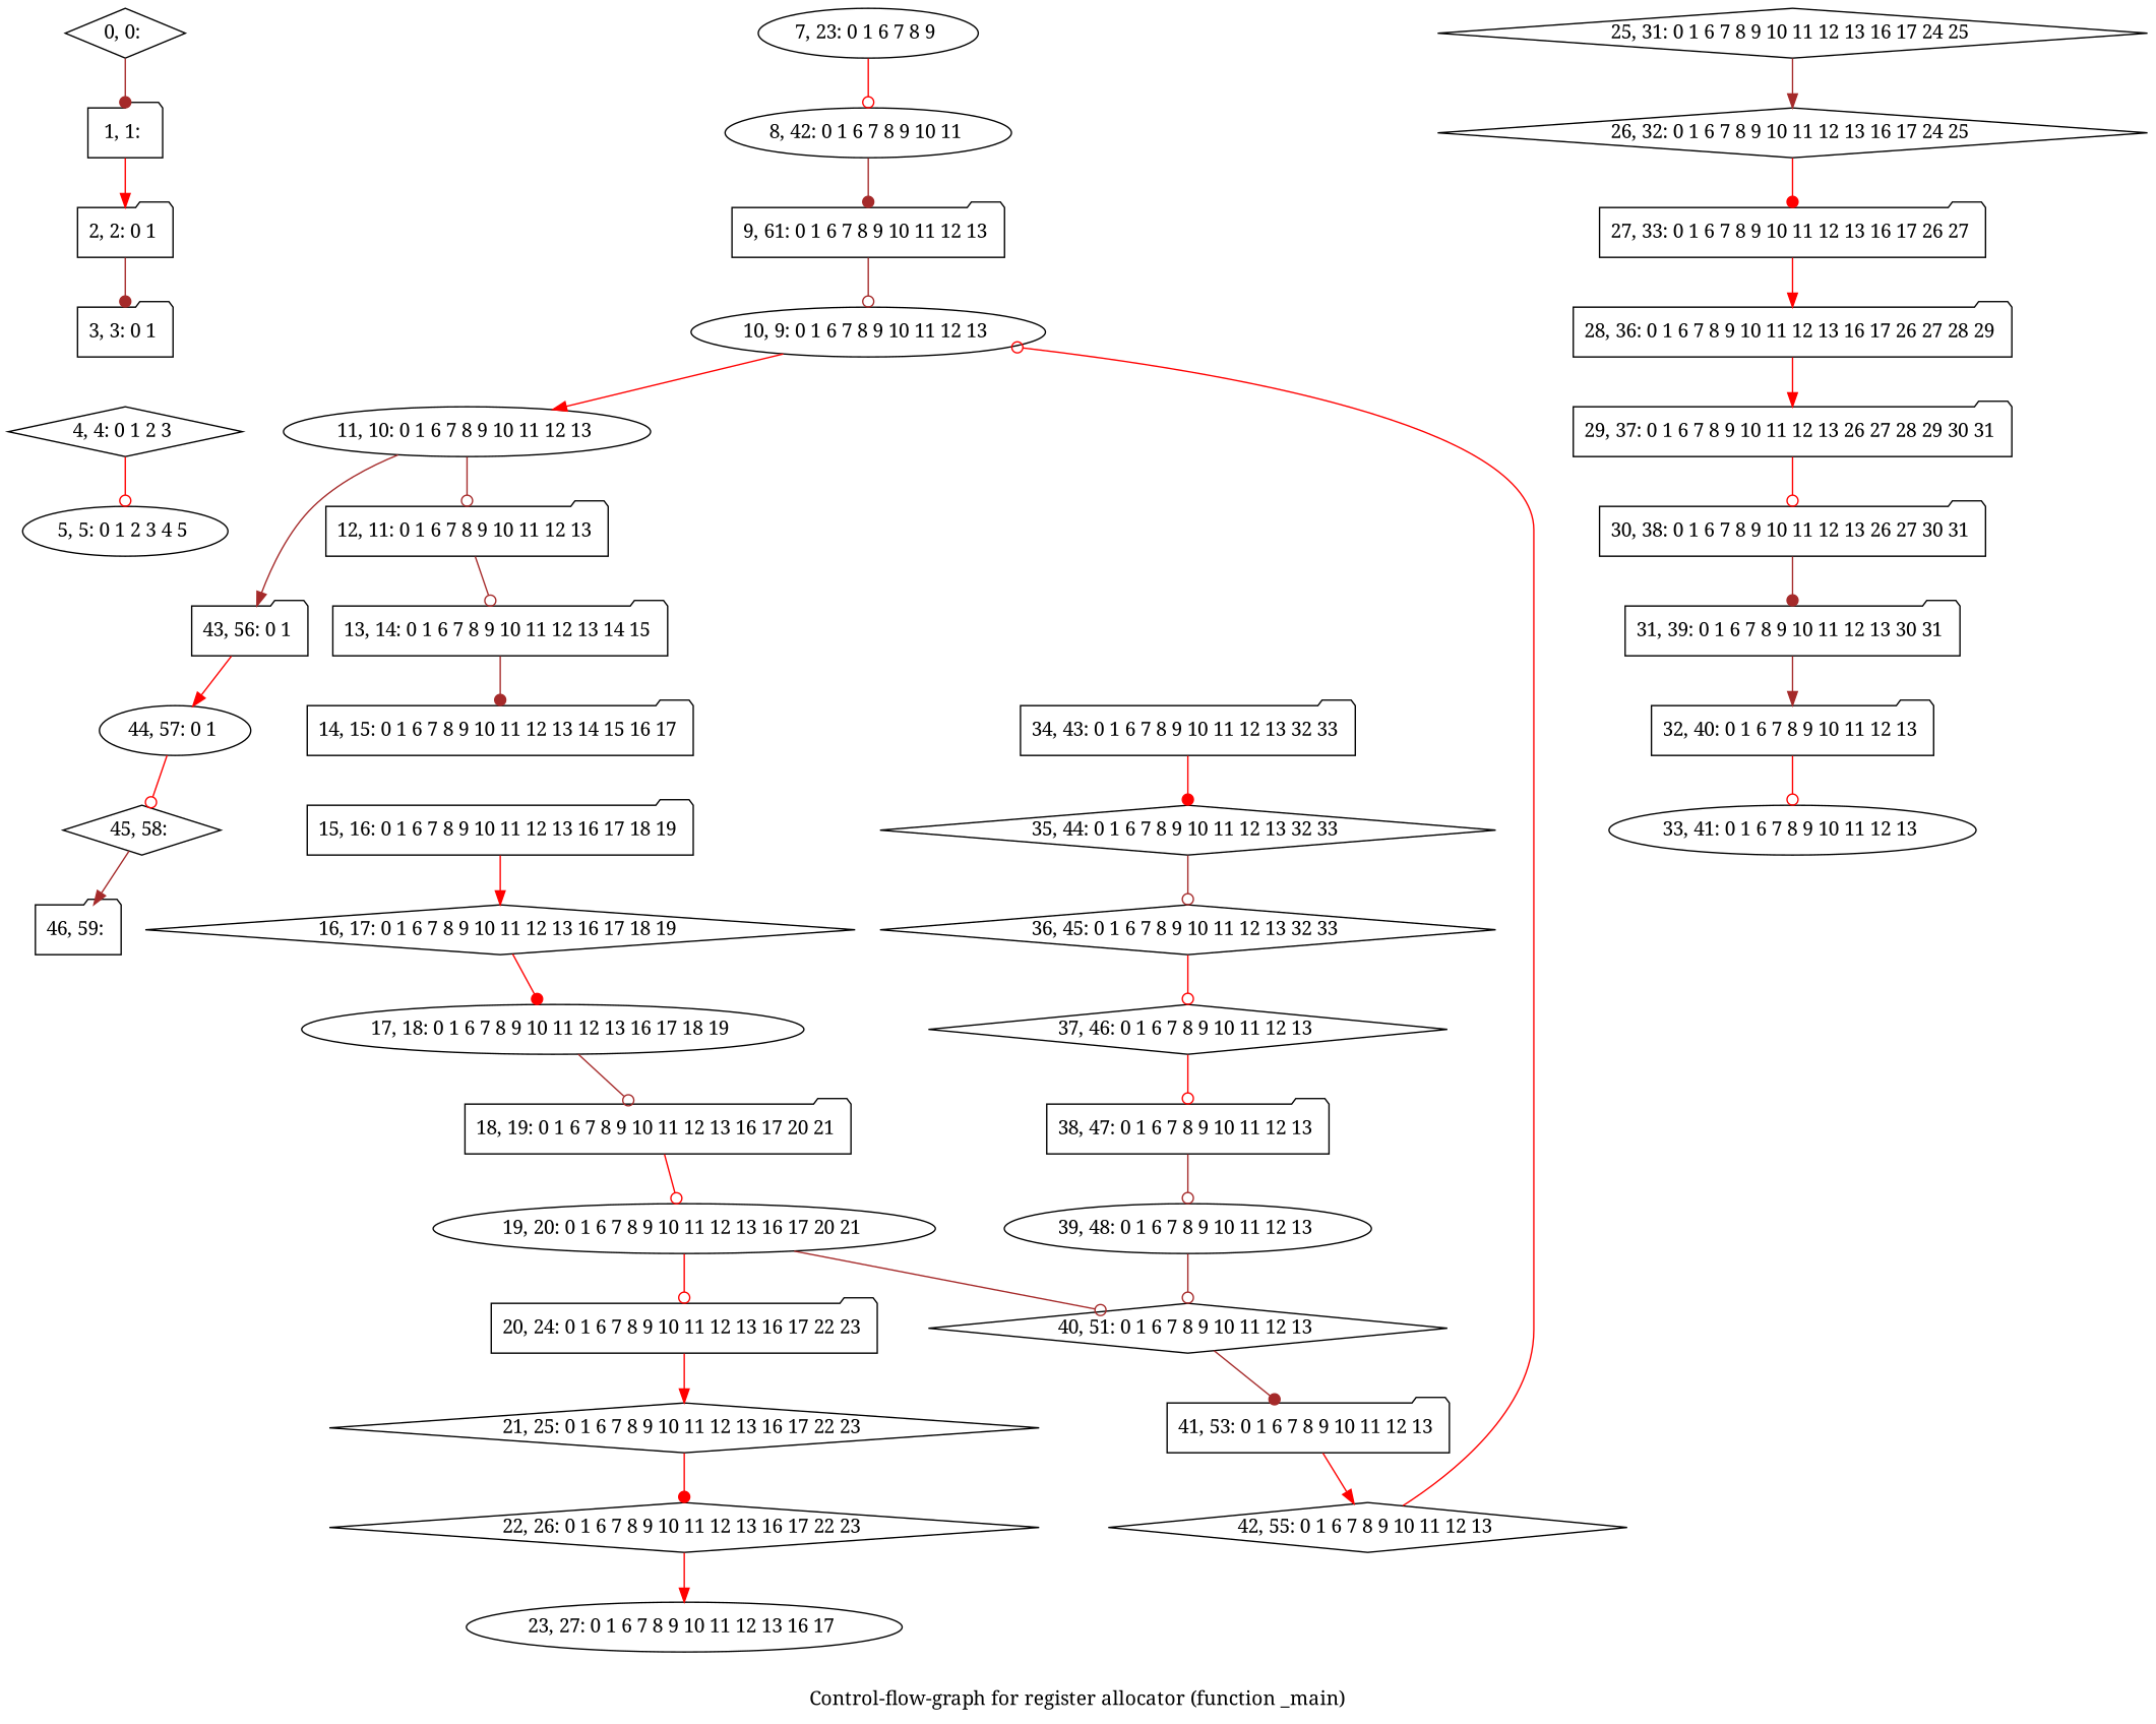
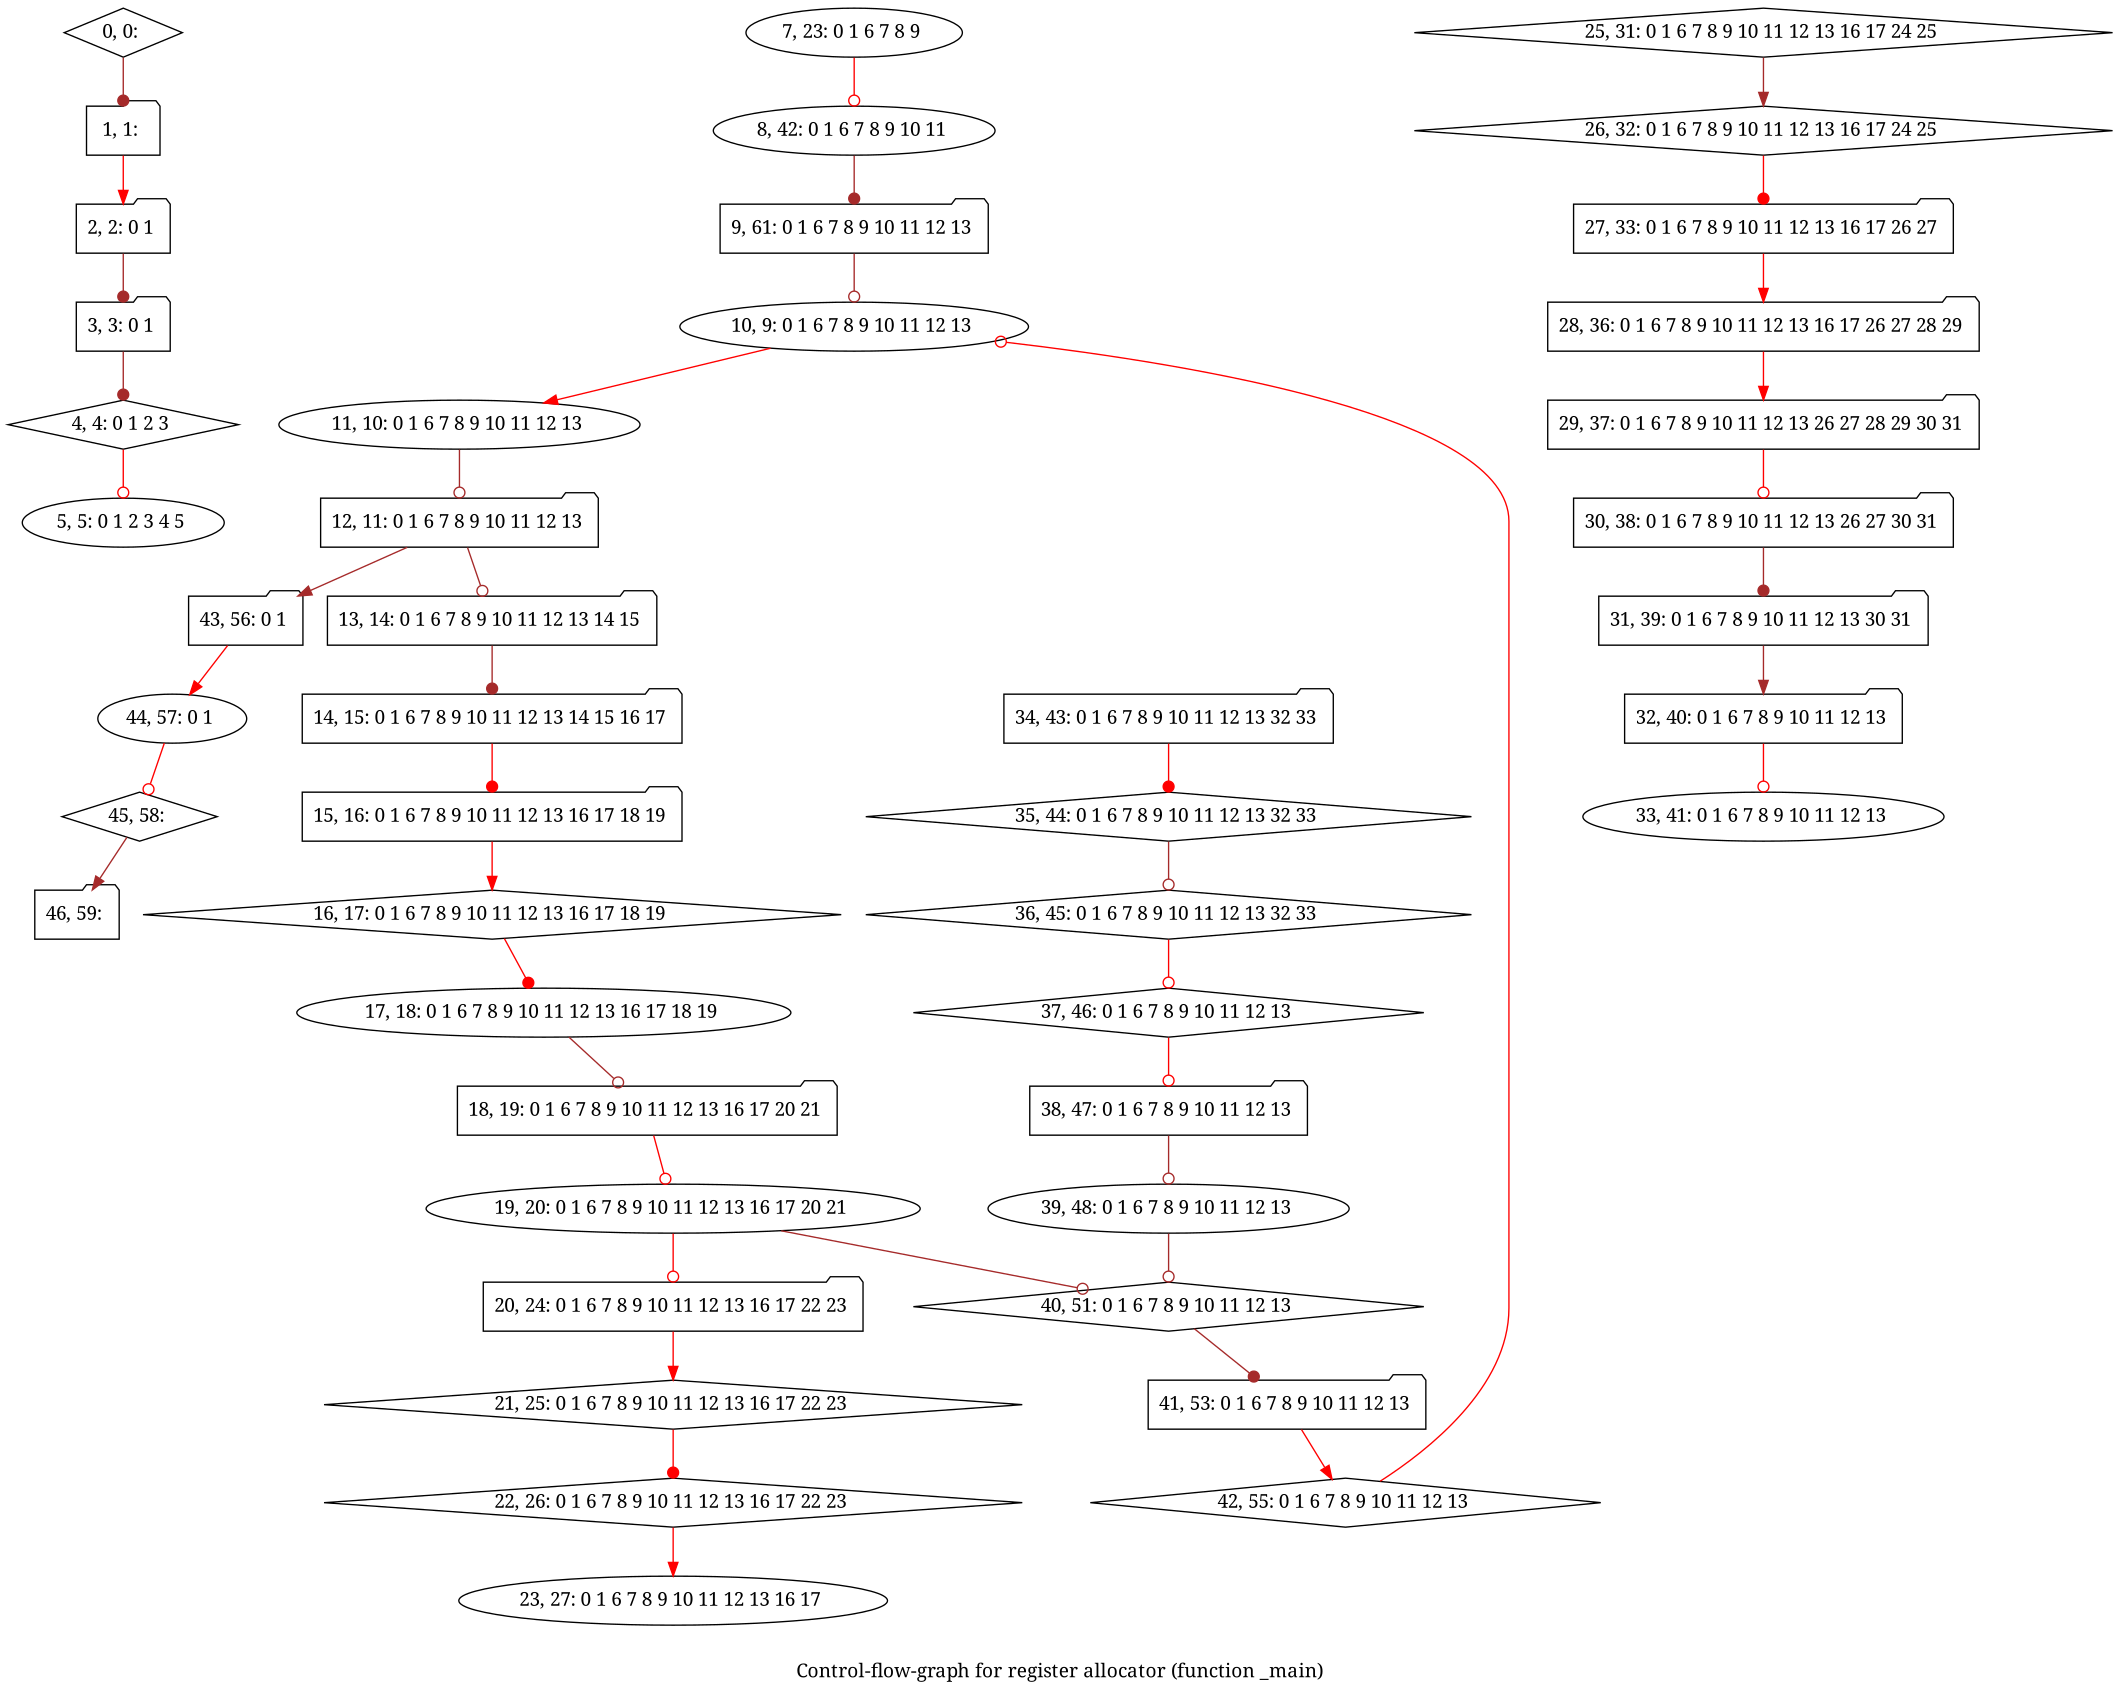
  digraph {
    fontname="Noto Serif"
    label="Control-flow-graph for register allocator (function _main)"
    node [fontname="Noto Serif" shape=folder]
    edge [arrowhead=odot color=red fontname="Noto Serif"]
    n1 [label="0, 0: " shape=diamond]
    n2 [label="1, 1: "]
    n3 [label="2, 2: 0 1 "]
    n4 [label="3, 3: 0 1 "]
    n5 [label="4, 4: 0 1 2 3 " shape=diamond]
    n6 [label="5, 5: 0 1 2 3 4 5 " shape=ellipse]
    n7 [label="7, 23: 0 1 6 7 8 9 " shape=ellipse]
    n8 [label="8, 42: 0 1 6 7 8 9 10 11 " shape=ellipse]
    n9 [label="9, 61: 0 1 6 7 8 9 10 11 12 13 "]
    n10 [label="10, 9: 0 1 6 7 8 9 10 11 12 13 " shape=ellipse]
    n11 [label="11, 10: 0 1 6 7 8 9 10 11 12 13 " shape=ellipse]
    n12 [label="12, 11: 0 1 6 7 8 9 10 11 12 13 "]
    n13 [label="13, 14: 0 1 6 7 8 9 10 11 12 13 14 15 "]
    n14 [label="43, 56: 0 1 "]
    n15 [label="14, 15: 0 1 6 7 8 9 10 11 12 13 14 15 16 17 "]
    n16 [label="44, 57: 0 1 " shape=ellipse]
    n17 [label="15, 16: 0 1 6 7 8 9 10 11 12 13 16 17 18 19 "]
    n18 [label="16, 17: 0 1 6 7 8 9 10 11 12 13 16 17 18 19 " shape=diamond]
    n19 [label="17, 18: 0 1 6 7 8 9 10 11 12 13 16 17 18 19 " shape=ellipse]
    n20 [label="18, 19: 0 1 6 7 8 9 10 11 12 13 16 17 20 21 "]
    n21 [label="19, 20: 0 1 6 7 8 9 10 11 12 13 16 17 20 21 " shape=ellipse]
    n22 [label="20, 24: 0 1 6 7 8 9 10 11 12 13 16 17 22 23 "]
    n23 [label="40, 51: 0 1 6 7 8 9 10 11 12 13 " shape=diamond]
    n24 [label="21, 25: 0 1 6 7 8 9 10 11 12 13 16 17 22 23 " shape=diamond]
    n25 [label="41, 53: 0 1 6 7 8 9 10 11 12 13 "]
    n26 [label="22, 26: 0 1 6 7 8 9 10 11 12 13 16 17 22 23 " shape=diamond]
    n27 [label="23, 27: 0 1 6 7 8 9 10 11 12 13 16 17 " shape=ellipse]
    n28 [label="25, 31: 0 1 6 7 8 9 10 11 12 13 16 17 24 25 " shape=diamond]
    n29 [label="26, 32: 0 1 6 7 8 9 10 11 12 13 16 17 24 25 " shape=diamond]
    n30 [label="27, 33: 0 1 6 7 8 9 10 11 12 13 16 17 26 27 "]
    n31 [label="28, 36: 0 1 6 7 8 9 10 11 12 13 16 17 26 27 28 29 "]
    n32 [label="29, 37: 0 1 6 7 8 9 10 11 12 13 26 27 28 29 30 31 "]
    n33 [label="30, 38: 0 1 6 7 8 9 10 11 12 13 26 27 30 31 "]
    n34 [label="31, 39: 0 1 6 7 8 9 10 11 12 13 30 31 "]
    n35 [label="32, 40: 0 1 6 7 8 9 10 11 12 13 "]
    n36 [label="33, 41: 0 1 6 7 8 9 10 11 12 13 " shape=ellipse]
    n37 [label="34, 43: 0 1 6 7 8 9 10 11 12 13 32 33 "]
    n38 [label="35, 44: 0 1 6 7 8 9 10 11 12 13 32 33 " shape=diamond]
    n39 [label="36, 45: 0 1 6 7 8 9 10 11 12 13 32 33 " shape=diamond]
    n40 [label="37, 46: 0 1 6 7 8 9 10 11 12 13 " shape=diamond]
    n41 [label="38, 47: 0 1 6 7 8 9 10 11 12 13 "]
    n42 [label="39, 48: 0 1 6 7 8 9 10 11 12 13 " shape=ellipse]
    n43 [label="42, 55: 0 1 6 7 8 9 10 11 12 13 " shape=diamond]
    n44 [label="45, 58: " shape=diamond]
    n45 [label="46, 59: "]
    n1 -> n2 [arrowhead=dot color=brown]
    n2 -> n3 [arrowhead=normal]
    n3 -> n4 [arrowhead=dot color=brown]
+   n4 -> n5 [arrowhead=dot color=brown]
    n5 -> n6
    n7 -> n8
    n8 -> n9 [arrowhead=dot color=brown]
    n9 -> n10 [color=brown]
    n10 -> n11 [arrowhead=normal]
    n11 -> n12 [color=brown]
    n12 -> n13 [color=brown]
-   n11 -> n14 [arrowhead=normal color=brown]
+   n12 -> n14 [arrowhead=normal color=brown]
    n13 -> n15 [arrowhead=dot color=brown]
    n14 -> n16 [arrowhead=normal]
+   n15 -> n17 [arrowhead=dot]
    n16 -> n44
    n17 -> n18 [arrowhead=normal]
    n18 -> n19 [arrowhead=dot]
    n19 -> n20 [color=brown]
    n20 -> n21
    n21 -> n22
    n21 -> n23 [color=brown]
    n22 -> n24 [arrowhead=normal]
    n23 -> n25 [arrowhead=dot color=brown]
    n24 -> n26 [arrowhead=dot]
    n25 -> n43 [arrowhead=normal]
    n26 -> n27 [arrowhead=normal]
    n28 -> n29 [arrowhead=normal color=brown]
    n29 -> n30 [arrowhead=dot]
    n30 -> n31 [arrowhead=normal]
    n31 -> n32 [arrowhead=normal]
    n32 -> n33
    n33 -> n34 [arrowhead=dot color=brown]
    n34 -> n35 [arrowhead=normal color=brown]
    n35 -> n36
    n37 -> n38 [arrowhead=dot]
    n38 -> n39 [color=brown]
    n39 -> n40
    n40 -> n41
    n41 -> n42 [color=brown]
    n42 -> n23 [color=brown]
    n43 -> n10
    n44 -> n45 [arrowhead=normal color=brown]
  }
